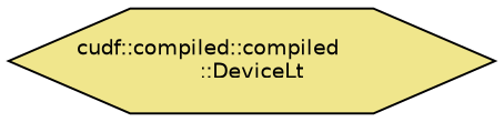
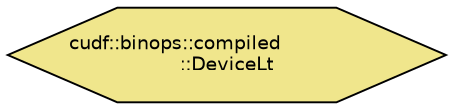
  digraph {
    rankdir=LR
-   n1 [color=black fillcolor=khaki fontname=Helvetica fontsize=10 height=0.2 label="cudf::compiled::compiled\l::DeviceLt" shape=hexagon style=filled width=0.4]
+   n1 [color=black fillcolor=khaki fontname=Helvetica fontsize=10 height=0.2 label="cudf::binops::compiled\l::DeviceLt" shape=hexagon style=filled width=0.4]
  }
